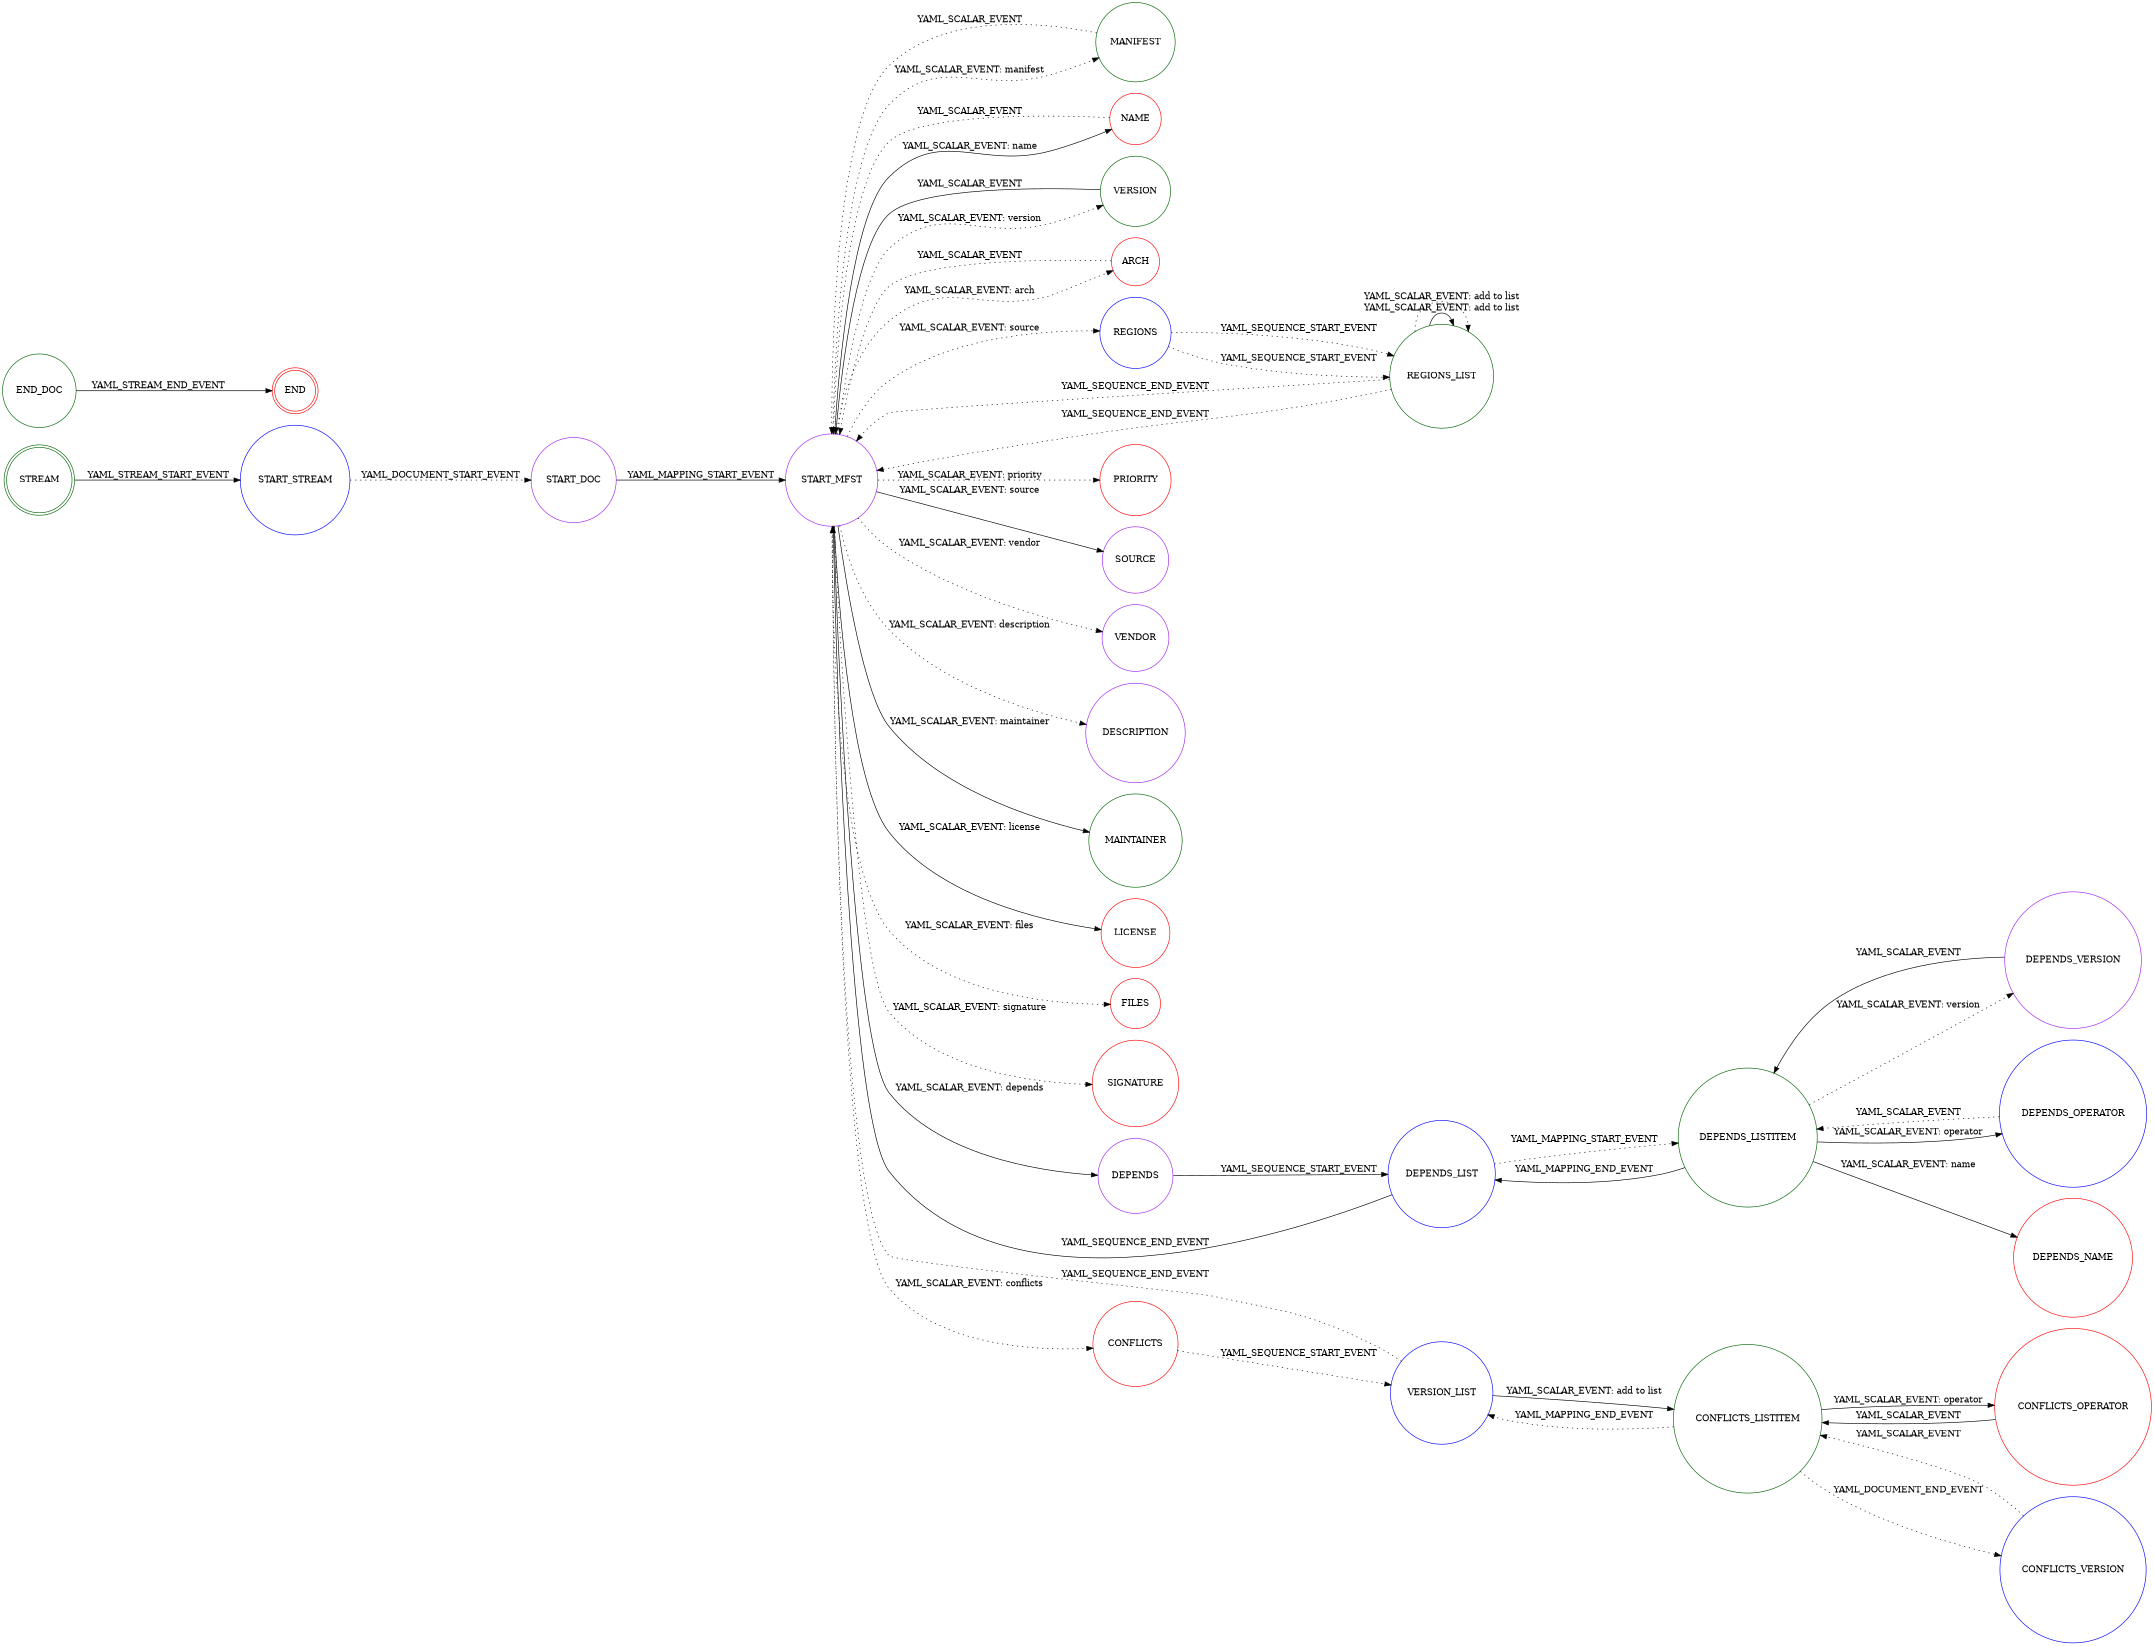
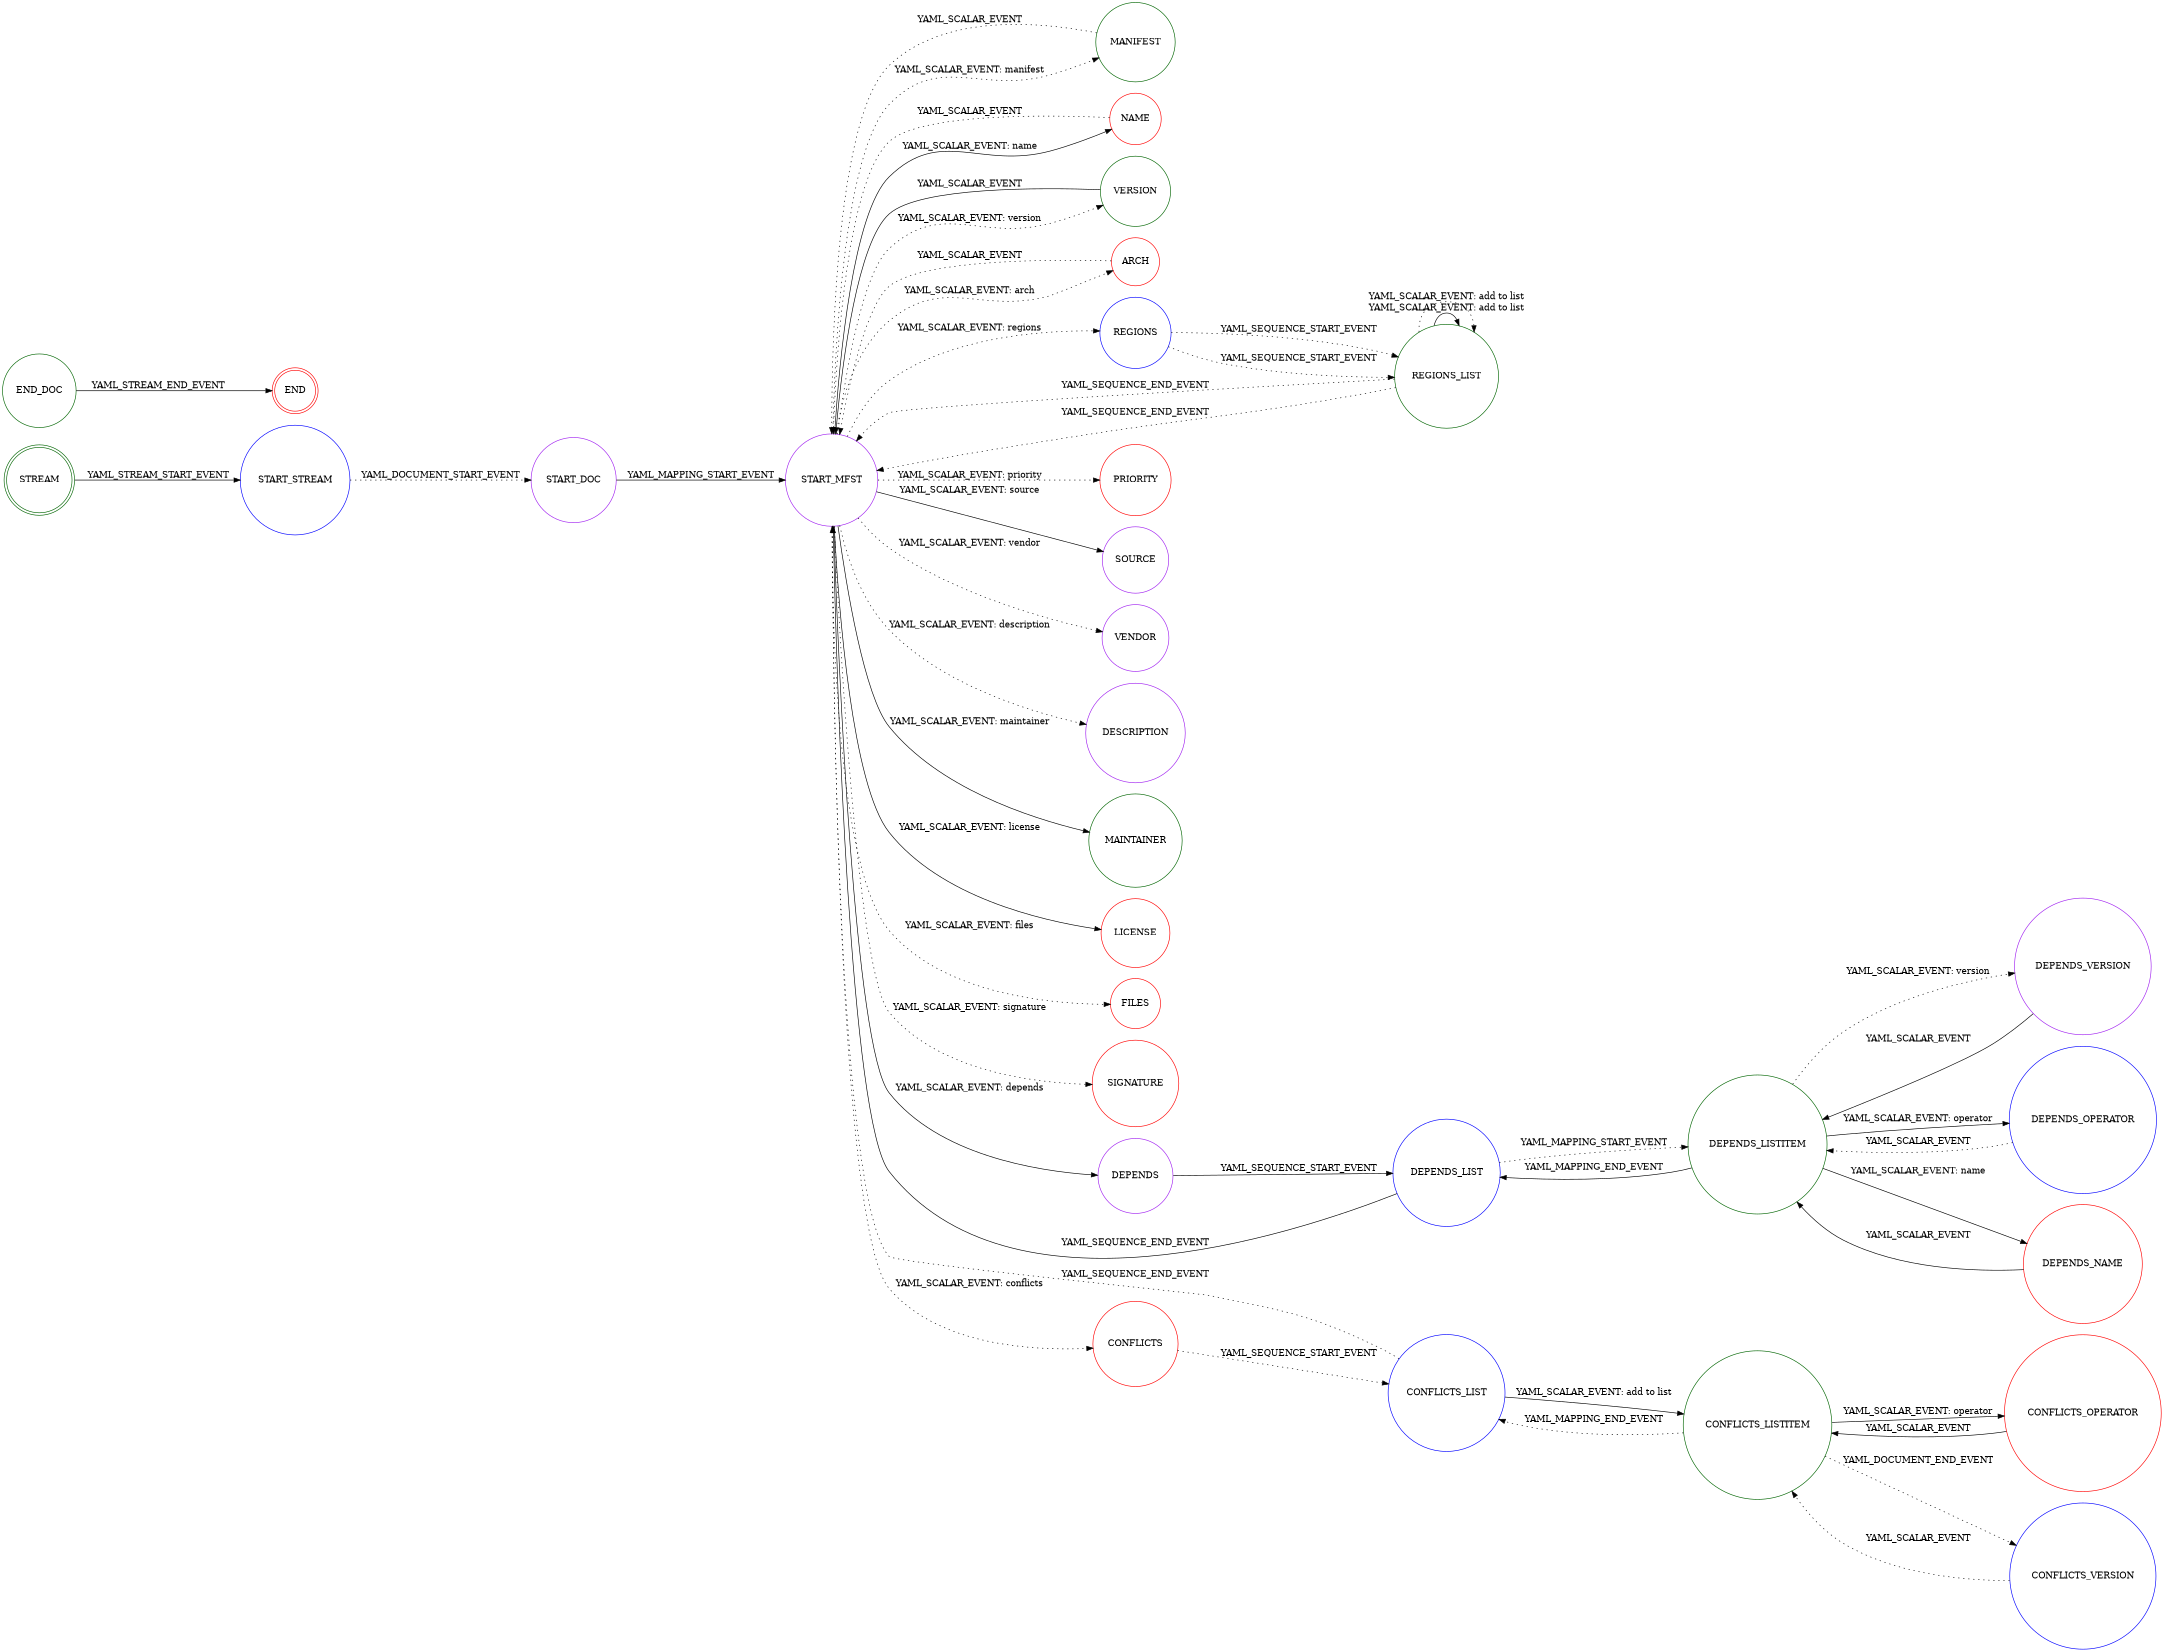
  digraph {
    rankdir=LR
    node [color=red shape=circle]
    edge [style=dotted]
    n1 [color=darkgreen label=STREAM shape=doublecircle]
    START_STREAM [color=blue]
    START_DOC [color=purple]
    END [shape=doublecircle]
    START_MFST [color=purple]
    MANIFEST [color=darkgreen]
    NAME
    VERSION [color=darkgreen]
    ARCH
    REGIONS [color=blue]
    DEPENDS [color=purple]
    CONFLICTS
    PRIORITY
    SOURCE [color=purple]
    VENDOR [color=purple]
    DESCRIPTION [color=purple]
    MAINTAINER [color=darkgreen]
    LICENSE
    FILES
    SIGNATURE
    REGIONS_LIST [color=darkgreen]
    DEPENDS_LIST [color=blue]
-   CONFLICTS_LIST [color=blue label=VERSION_LIST]
+   CONFLICTS_LIST [color=blue]
    DEPENDS_LISTITEM [color=darkgreen]
    CONFLICTS_LISTITEM [color=darkgreen]
    END_DOC [color=darkgreen]
    DEPENDS_NAME
    DEPENDS_VERSION [color=purple]
    DEPENDS_OPERATOR [color=blue]
    CONFLICTS_VERSION [color=blue]
    CONFLICTS_OPERATOR
    n1 -> START_STREAM [label=YAML_STREAM_START_EVENT style=solid]
    START_STREAM -> START_DOC [label=YAML_DOCUMENT_START_EVENT]
    START_DOC -> START_MFST [label=YAML_MAPPING_START_EVENT style=solid]
    START_MFST -> MANIFEST [label="YAML_SCALAR_EVENT: manifest"]
    START_MFST -> NAME [label="YAML_SCALAR_EVENT: name" style=solid]
    START_MFST -> VERSION [label="YAML_SCALAR_EVENT: version"]
    START_MFST -> ARCH [label="YAML_SCALAR_EVENT: arch"]
-   START_MFST -> REGIONS [label="YAML_SCALAR_EVENT: source"]
+   START_MFST -> REGIONS [label="YAML_SCALAR_EVENT: regions"]
    START_MFST -> DEPENDS [label="YAML_SCALAR_EVENT: depends" style=solid]
    START_MFST -> CONFLICTS [label="YAML_SCALAR_EVENT: conflicts"]
    START_MFST -> PRIORITY [label="YAML_SCALAR_EVENT: priority"]
    START_MFST -> SOURCE [label="YAML_SCALAR_EVENT: source" style=solid]
    START_MFST -> VENDOR [label="YAML_SCALAR_EVENT: vendor"]
    START_MFST -> DESCRIPTION [label="YAML_SCALAR_EVENT: description"]
    START_MFST -> MAINTAINER [label="YAML_SCALAR_EVENT: maintainer" style=solid]
    START_MFST -> LICENSE [label="YAML_SCALAR_EVENT: license" style=solid]
    START_MFST -> FILES [label="YAML_SCALAR_EVENT: files"]
    START_MFST -> SIGNATURE [label="YAML_SCALAR_EVENT: signature"]
    MANIFEST -> START_MFST [label=YAML_SCALAR_EVENT]
    NAME -> START_MFST [label=YAML_SCALAR_EVENT]
    VERSION -> START_MFST [label=YAML_SCALAR_EVENT style=solid]
    ARCH -> START_MFST [label=YAML_SCALAR_EVENT]
    REGIONS -> REGIONS_LIST [label=YAML_SEQUENCE_START_EVENT]
    REGIONS -> REGIONS_LIST [label=YAML_SEQUENCE_START_EVENT]
    DEPENDS -> DEPENDS_LIST [label=YAML_SEQUENCE_START_EVENT style=solid]
    CONFLICTS -> CONFLICTS_LIST [label=YAML_SEQUENCE_START_EVENT]
    REGIONS_LIST -> START_MFST [label=YAML_SEQUENCE_END_EVENT]
    REGIONS_LIST -> START_MFST [label=YAML_SEQUENCE_END_EVENT]
    REGIONS_LIST -> REGIONS_LIST [label="YAML_SCALAR_EVENT: add to list" style=solid]
    REGIONS_LIST -> REGIONS_LIST [label="YAML_SCALAR_EVENT: add to list"]
    DEPENDS_LIST -> START_MFST [label=YAML_SEQUENCE_END_EVENT style=solid]
    DEPENDS_LIST -> DEPENDS_LISTITEM [label=YAML_MAPPING_START_EVENT]
    CONFLICTS_LIST -> START_MFST [label=YAML_SEQUENCE_END_EVENT]
    CONFLICTS_LIST -> CONFLICTS_LISTITEM [label="YAML_SCALAR_EVENT: add to list" style=solid]
    DEPENDS_LISTITEM -> DEPENDS_LIST [label=YAML_MAPPING_END_EVENT style=solid]
    DEPENDS_LISTITEM -> DEPENDS_NAME [label="YAML_SCALAR_EVENT: name" style=solid]
    DEPENDS_LISTITEM -> DEPENDS_VERSION [label="YAML_SCALAR_EVENT: version"]
    DEPENDS_LISTITEM -> DEPENDS_OPERATOR [label="YAML_SCALAR_EVENT: operator" style=solid]
    CONFLICTS_LISTITEM -> CONFLICTS_LIST [label=YAML_MAPPING_END_EVENT]
    CONFLICTS_LISTITEM -> CONFLICTS_VERSION [label=YAML_DOCUMENT_END_EVENT]
    CONFLICTS_LISTITEM -> CONFLICTS_OPERATOR [label="YAML_SCALAR_EVENT: operator" style=solid]
    END_DOC -> END [label=YAML_STREAM_END_EVENT style=solid]
+   DEPENDS_NAME -> DEPENDS_LISTITEM [label=YAML_SCALAR_EVENT style=solid]
    DEPENDS_VERSION -> DEPENDS_LISTITEM [label=YAML_SCALAR_EVENT style=solid]
    DEPENDS_OPERATOR -> DEPENDS_LISTITEM [label=YAML_SCALAR_EVENT]
    CONFLICTS_VERSION -> CONFLICTS_LISTITEM [label=YAML_SCALAR_EVENT]
    CONFLICTS_OPERATOR -> CONFLICTS_LISTITEM [label=YAML_SCALAR_EVENT style=solid]
  }
